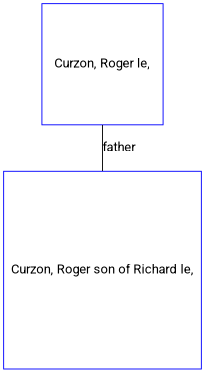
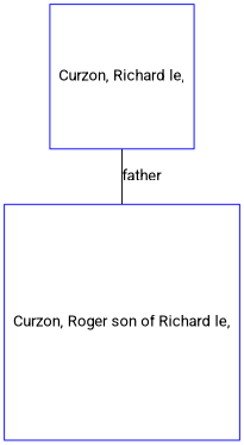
  digraph {
    fontname=Roboto
    node [color=blue regular=1 shape=box fontname=Roboto]
    n1 [label="Curzon, Roger son of Richard le,"]
-   n2 [label="Curzon, Roger le,"]
+   n2 [label="Curzon, Richard le,"]
    n2 -> n1 [arrowsize=0.0 dir=none label=father fontname=Roboto]
  }
